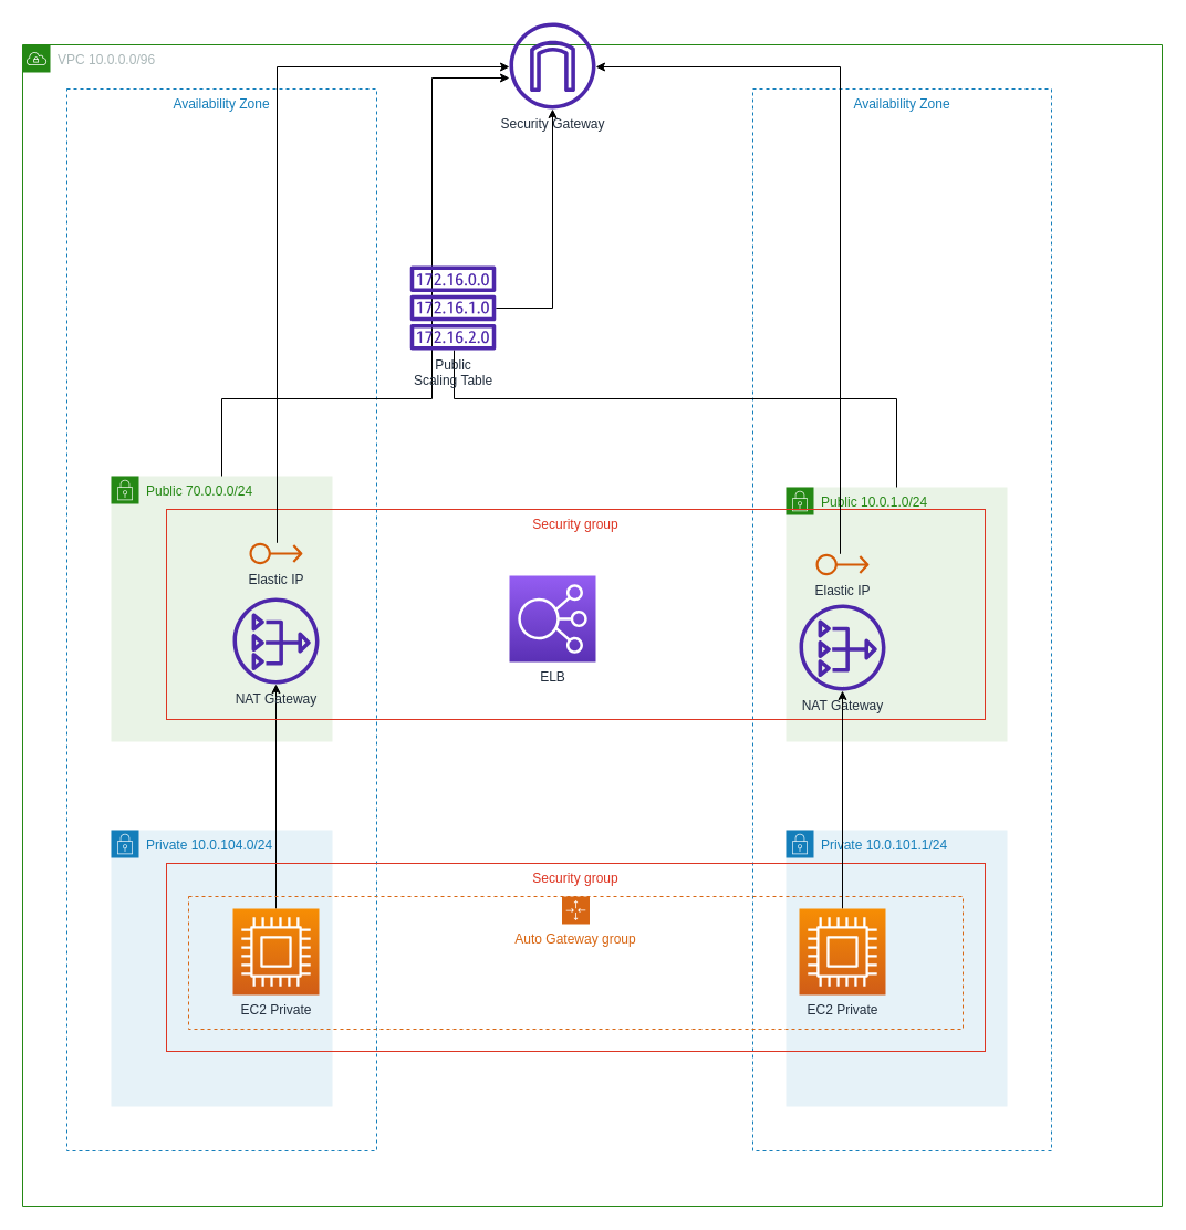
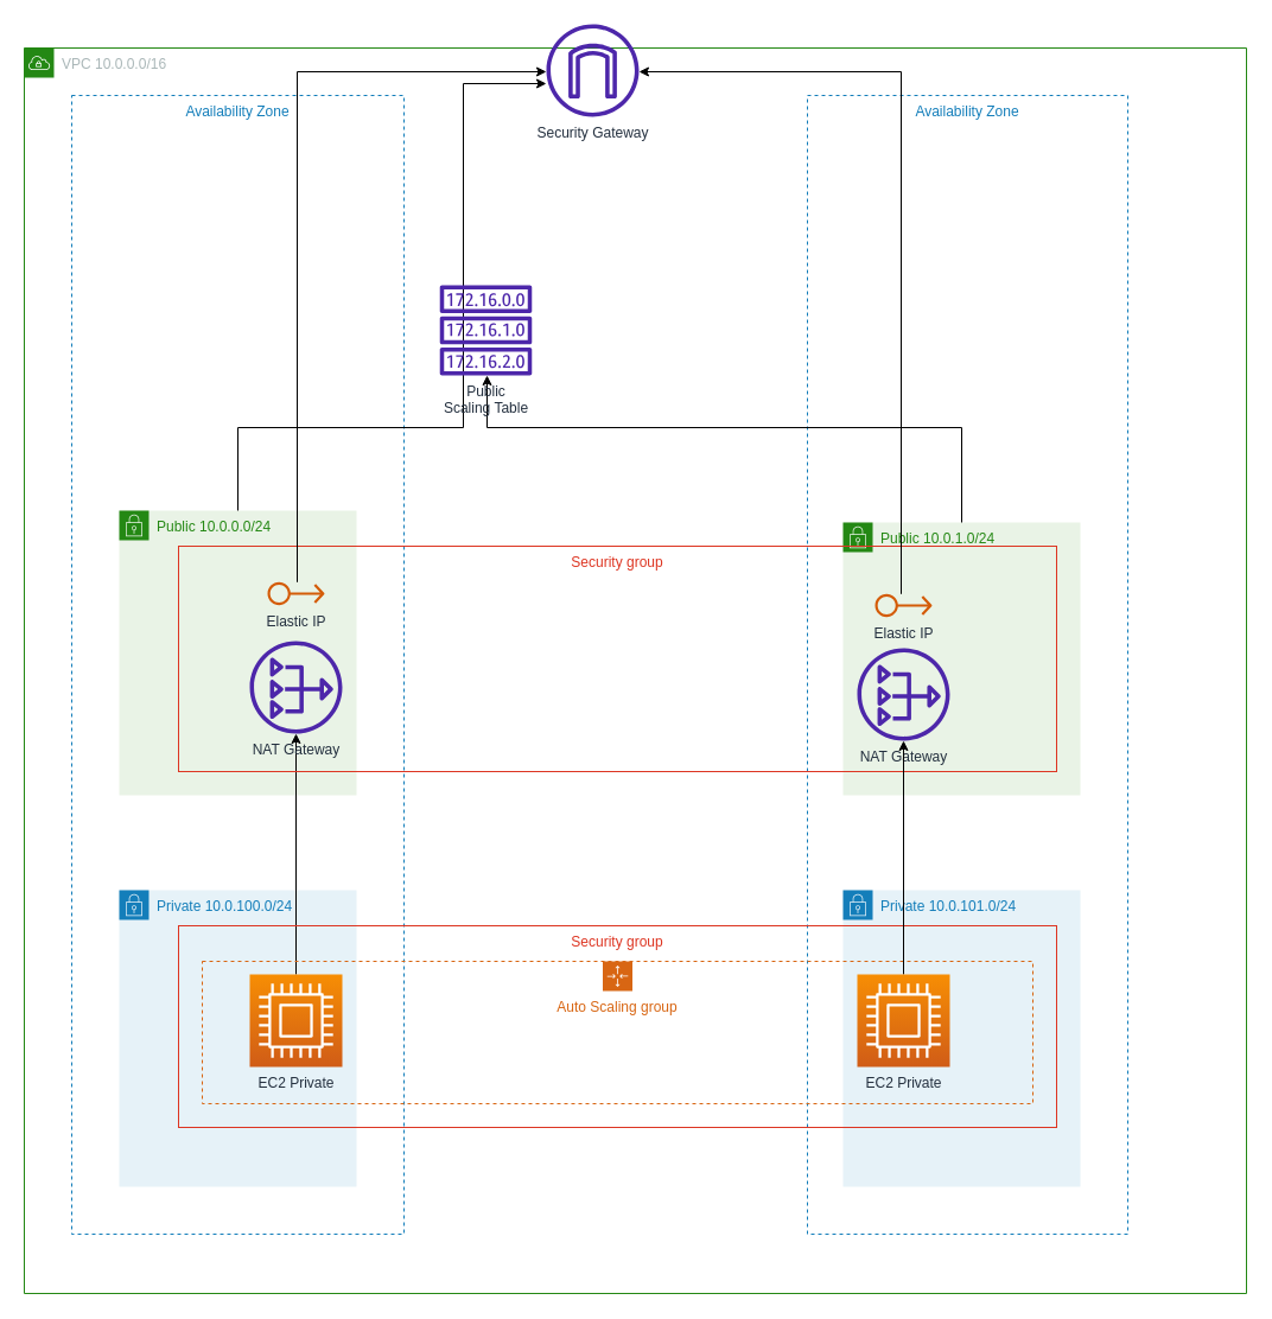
  <mxCell id="0" />
  <mxCell id="1" parent="0" />
- <mxCell id="2" value="Private 10.0.101.1/24" style="points=[[0,0],[0.25,0],[0.5,0],[0.75,0],[1,0],[1,0.25],[1,0.5],[1,0.75],[1,1],[0.75,1],[0.5,1],[0.25,1],[0,1],[0,0.75],[0,0.5],[0,0.25]];outlineConnect=0;gradientColor=none;html=1;whiteSpace=wrap;fontSize=12;fontStyle=0;container=1;pointerEvents=0;collapsible=0;recursiveResize=0;shape=mxgraph.aws4.group;grIcon=mxgraph.aws4.group_security_group;grStroke=0;strokeColor=#147EBA;fillColor=#E6F2F8;verticalAlign=top;align=left;spacingLeft=30;fontColor=#147EBA;dashed=0;" parent="1" vertex="1"><mxGeometry x="710" y="750" width="200" height="250" as="geometry" /></mxCell>
- <mxCell id="3" value="VPC 10.0.0.0/96" style="points=[[0,0],[0.25,0],[0.5,0],[0.75,0],[1,0],[1,0.25],[1,0.5],[1,0.75],[1,1],[0.75,1],[0.5,1],[0.25,1],[0,1],[0,0.75],[0,0.5],[0,0.25]];outlineConnect=0;gradientColor=none;html=1;whiteSpace=wrap;fontSize=12;fontStyle=0;container=1;pointerEvents=0;collapsible=0;recursiveResize=0;shape=mxgraph.aws4.group;grIcon=mxgraph.aws4.group_vpc;strokeColor=#248814;fillColor=none;verticalAlign=top;align=left;spacingLeft=30;fontColor=#AAB7B8;dashed=0;" parent="1" vertex="1"><mxGeometry x="20" y="40" width="1030" height="1050" as="geometry" /></mxCell>
+ <mxCell id="2" value="Private 10.0.101.0/24" style="points=[[0,0],[0.25,0],[0.5,0],[0.75,0],[1,0],[1,0.25],[1,0.5],[1,0.75],[1,1],[0.75,1],[0.5,1],[0.25,1],[0,1],[0,0.75],[0,0.5],[0,0.25]];outlineConnect=0;gradientColor=none;html=1;whiteSpace=wrap;fontSize=12;fontStyle=0;container=1;pointerEvents=0;collapsible=0;recursiveResize=0;shape=mxgraph.aws4.group;grIcon=mxgraph.aws4.group_security_group;grStroke=0;strokeColor=#147EBA;fillColor=#E6F2F8;verticalAlign=top;align=left;spacingLeft=30;fontColor=#147EBA;dashed=0;" parent="1" vertex="1"><mxGeometry x="710" y="750" width="200" height="250" as="geometry" /></mxCell>
+ <mxCell id="3" value="VPC 10.0.0.0/16" style="points=[[0,0],[0.25,0],[0.5,0],[0.75,0],[1,0],[1,0.25],[1,0.5],[1,0.75],[1,1],[0.75,1],[0.5,1],[0.25,1],[0,1],[0,0.75],[0,0.5],[0,0.25]];outlineConnect=0;gradientColor=none;html=1;whiteSpace=wrap;fontSize=12;fontStyle=0;container=1;pointerEvents=0;collapsible=0;recursiveResize=0;shape=mxgraph.aws4.group;grIcon=mxgraph.aws4.group_vpc;strokeColor=#248814;fillColor=none;verticalAlign=top;align=left;spacingLeft=30;fontColor=#AAB7B8;dashed=0;" parent="1" vertex="1"><mxGeometry x="20" y="40" width="1030" height="1050" as="geometry" /></mxCell>
  <mxCell id="4" value="Availability Zone" style="fillColor=none;strokeColor=#147EBA;dashed=1;verticalAlign=top;fontStyle=0;fontColor=#147EBA;whiteSpace=wrap;html=1;container=0;" parent="3" vertex="1"><mxGeometry x="660" y="40" width="270" height="960" as="geometry" /></mxCell>
  <mxCell id="5" value="Availability Zone" style="fillColor=none;strokeColor=#147EBA;dashed=1;verticalAlign=top;fontStyle=0;fontColor=#147EBA;whiteSpace=wrap;html=1;" parent="3" vertex="1"><mxGeometry x="40" y="40" width="280" height="960" as="geometry" /></mxCell>
- <mxCell id="6" value="Public 70.0.0.0/24" style="points=[[0,0],[0.25,0],[0.5,0],[0.75,0],[1,0],[1,0.25],[1,0.5],[1,0.75],[1,1],[0.75,1],[0.5,1],[0.25,1],[0,1],[0,0.75],[0,0.5],[0,0.25]];outlineConnect=0;gradientColor=none;html=1;whiteSpace=wrap;fontSize=12;fontStyle=0;container=1;pointerEvents=0;collapsible=0;recursiveResize=0;shape=mxgraph.aws4.group;grIcon=mxgraph.aws4.group_security_group;grStroke=0;strokeColor=#248814;fillColor=#E9F3E6;verticalAlign=top;align=left;spacingLeft=30;fontColor=#248814;dashed=0;" parent="3" vertex="1"><mxGeometry x="80" y="390" width="200" height="240" as="geometry" /></mxCell>
- <mxCell id="7" value="Private 10.0.104.0/24" style="points=[[0,0],[0.25,0],[0.5,0],[0.75,0],[1,0],[1,0.25],[1,0.5],[1,0.75],[1,1],[0.75,1],[0.5,1],[0.25,1],[0,1],[0,0.75],[0,0.5],[0,0.25]];outlineConnect=0;gradientColor=none;html=1;whiteSpace=wrap;fontSize=12;fontStyle=0;container=1;pointerEvents=0;collapsible=0;recursiveResize=0;shape=mxgraph.aws4.group;grIcon=mxgraph.aws4.group_security_group;grStroke=0;strokeColor=#147EBA;fillColor=#E6F2F8;verticalAlign=top;align=left;spacingLeft=30;fontColor=#147EBA;dashed=0;" parent="3" vertex="1"><mxGeometry x="80" y="710" width="200" height="250" as="geometry" /></mxCell>
+ <mxCell id="6" value="Public 10.0.0.0/24" style="points=[[0,0],[0.25,0],[0.5,0],[0.75,0],[1,0],[1,0.25],[1,0.5],[1,0.75],[1,1],[0.75,1],[0.5,1],[0.25,1],[0,1],[0,0.75],[0,0.5],[0,0.25]];outlineConnect=0;gradientColor=none;html=1;whiteSpace=wrap;fontSize=12;fontStyle=0;container=1;pointerEvents=0;collapsible=0;recursiveResize=0;shape=mxgraph.aws4.group;grIcon=mxgraph.aws4.group_security_group;grStroke=0;strokeColor=#248814;fillColor=#E9F3E6;verticalAlign=top;align=left;spacingLeft=30;fontColor=#248814;dashed=0;" parent="3" vertex="1"><mxGeometry x="80" y="390" width="200" height="240" as="geometry" /></mxCell>
+ <mxCell id="7" value="Private 10.0.100.0/24" style="points=[[0,0],[0.25,0],[0.5,0],[0.75,0],[1,0],[1,0.25],[1,0.5],[1,0.75],[1,1],[0.75,1],[0.5,1],[0.25,1],[0,1],[0,0.75],[0,0.5],[0,0.25]];outlineConnect=0;gradientColor=none;html=1;whiteSpace=wrap;fontSize=12;fontStyle=0;container=1;pointerEvents=0;collapsible=0;recursiveResize=0;shape=mxgraph.aws4.group;grIcon=mxgraph.aws4.group_security_group;grStroke=0;strokeColor=#147EBA;fillColor=#E6F2F8;verticalAlign=top;align=left;spacingLeft=30;fontColor=#147EBA;dashed=0;" parent="3" vertex="1"><mxGeometry x="80" y="710" width="200" height="250" as="geometry" /></mxCell>
  <mxCell id="8" style="edgeStyle=orthogonalEdgeStyle;rounded=0;orthogonalLoop=1;jettySize=auto;html=1;" parent="3" source="10" target="11" edge="1"><mxGeometry relative="1" as="geometry" /></mxCell>
  <mxCell id="9" value="Elastic IP" style="sketch=0;outlineConnect=0;fontColor=#232F3E;gradientColor=none;fillColor=#D45B07;strokeColor=none;dashed=0;verticalLabelPosition=bottom;verticalAlign=top;align=center;html=1;fontSize=12;fontStyle=0;aspect=fixed;pointerEvents=1;shape=mxgraph.aws4.elastic_ip_address;" parent="3" vertex="1"><mxGeometry x="205" y="450" width="48" height="20" as="geometry" /></mxCell>
  <mxCell id="10" value="EC2 Private" style="sketch=0;points=[[0,0,0],[0.25,0,0],[0.5,0,0],[0.75,0,0],[1,0,0],[0,1,0],[0.25,1,0],[0.5,1,0],[0.75,1,0],[1,1,0],[0,0.25,0],[0,0.5,0],[0,0.75,0],[1,0.25,0],[1,0.5,0],[1,0.75,0]];outlineConnect=0;fontColor=#232F3E;gradientColor=#F78E04;gradientDirection=north;fillColor=#D05C17;strokeColor=#ffffff;dashed=0;verticalLabelPosition=bottom;verticalAlign=top;align=center;html=1;fontSize=12;fontStyle=0;aspect=fixed;shape=mxgraph.aws4.resourceIcon;resIcon=mxgraph.aws4.compute;" parent="3" vertex="1"><mxGeometry x="190" y="781" width="78" height="78" as="geometry" /></mxCell>
  <mxCell id="11" value="NAT Gateway" style="sketch=0;outlineConnect=0;fontColor=#232F3E;gradientColor=none;fillColor=#4D27AA;strokeColor=none;dashed=0;verticalLabelPosition=bottom;verticalAlign=top;align=center;html=1;fontSize=12;fontStyle=0;aspect=fixed;pointerEvents=1;shape=mxgraph.aws4.nat_gateway;" parent="3" vertex="1"><mxGeometry x="190" y="500" width="78" height="78" as="geometry" /></mxCell>
- <mxCell id="12" value="Auto Gateway group" style="points=[[0,0],[0.25,0],[0.5,0],[0.75,0],[1,0],[1,0.25],[1,0.5],[1,0.75],[1,1],[0.75,1],[0.5,1],[0.25,1],[0,1],[0,0.75],[0,0.5],[0,0.25]];outlineConnect=0;gradientColor=none;html=1;whiteSpace=wrap;fontSize=12;fontStyle=0;container=1;pointerEvents=0;collapsible=0;recursiveResize=0;shape=mxgraph.aws4.groupCenter;grIcon=mxgraph.aws4.group_auto_scaling_group;grStroke=1;strokeColor=#D86613;fillColor=none;verticalAlign=top;align=center;fontColor=#D86613;dashed=1;spacingTop=25;" parent="3" vertex="1"><mxGeometry x="150" y="770" width="700" height="120" as="geometry" /></mxCell>
+ <mxCell id="12" value="Auto Scaling group" style="points=[[0,0],[0.25,0],[0.5,0],[0.75,0],[1,0],[1,0.25],[1,0.5],[1,0.75],[1,1],[0.75,1],[0.5,1],[0.25,1],[0,1],[0,0.75],[0,0.5],[0,0.25]];outlineConnect=0;gradientColor=none;html=1;whiteSpace=wrap;fontSize=12;fontStyle=0;container=1;pointerEvents=0;collapsible=0;recursiveResize=0;shape=mxgraph.aws4.groupCenter;grIcon=mxgraph.aws4.group_auto_scaling_group;grStroke=1;strokeColor=#D86613;fillColor=none;verticalAlign=top;align=center;fontColor=#D86613;dashed=1;spacingTop=25;" parent="3" vertex="1"><mxGeometry x="150" y="770" width="700" height="120" as="geometry" /></mxCell>
  <mxCell id="13" value="Security group" style="fillColor=none;strokeColor=#DD3522;verticalAlign=top;fontStyle=0;fontColor=#DD3522;whiteSpace=wrap;html=1;" parent="3" vertex="1"><mxGeometry x="130" y="740" width="740" height="170" as="geometry" /></mxCell>
  <mxCell id="14" value="Public 10.0.1.0/24" style="points=[[0,0],[0.25,0],[0.5,0],[0.75,0],[1,0],[1,0.25],[1,0.5],[1,0.75],[1,1],[0.75,1],[0.5,1],[0.25,1],[0,1],[0,0.75],[0,0.5],[0,0.25]];outlineConnect=0;gradientColor=none;html=1;whiteSpace=wrap;fontSize=12;fontStyle=0;container=1;pointerEvents=0;collapsible=0;recursiveResize=0;shape=mxgraph.aws4.group;grIcon=mxgraph.aws4.group_security_group;grStroke=0;strokeColor=#248814;fillColor=#E9F3E6;verticalAlign=top;align=left;spacingLeft=30;fontColor=#248814;dashed=0;" parent="3" vertex="1"><mxGeometry x="690" y="400" width="200" height="230" as="geometry" /></mxCell>
  <mxCell id="15" value="NAT Gateway" style="sketch=0;outlineConnect=0;fontColor=#232F3E;gradientColor=none;fillColor=#4D27AA;strokeColor=none;dashed=0;verticalLabelPosition=bottom;verticalAlign=top;align=center;html=1;fontSize=12;fontStyle=0;aspect=fixed;pointerEvents=1;shape=mxgraph.aws4.nat_gateway;" parent="14" vertex="1"><mxGeometry x="12" y="106" width="78" height="78" as="geometry" /></mxCell>
  <mxCell id="16" value="Elastic IP" style="sketch=0;outlineConnect=0;fontColor=#232F3E;gradientColor=none;fillColor=#D45B07;strokeColor=none;dashed=0;verticalLabelPosition=bottom;verticalAlign=top;align=center;html=1;fontSize=12;fontStyle=0;aspect=fixed;pointerEvents=1;shape=mxgraph.aws4.elastic_ip_address;" parent="14" vertex="1"><mxGeometry x="27" y="60" width="48" height="20" as="geometry" /></mxCell>
- <mxCell id="17" value="ELB" style="sketch=0;points=[[0,0,0],[0.25,0,0],[0.5,0,0],[0.75,0,0],[1,0,0],[0,1,0],[0.25,1,0],[0.5,1,0],[0.75,1,0],[1,1,0],[0,0.25,0],[0,0.5,0],[0,0.75,0],[1,0.25,0],[1,0.5,0],[1,0.75,0]];outlineConnect=0;fontColor=#232F3E;gradientColor=#945DF2;gradientDirection=north;fillColor=#5A30B5;strokeColor=#ffffff;dashed=0;verticalLabelPosition=bottom;verticalAlign=top;align=center;html=1;fontSize=12;fontStyle=0;aspect=fixed;shape=mxgraph.aws4.resourceIcon;resIcon=mxgraph.aws4.elastic_load_balancing;" parent="14" vertex="1"><mxGeometry x="-250" y="80" width="78" height="78" as="geometry" /></mxCell>
  <mxCell id="18" value="Security group" style="fillColor=none;strokeColor=#DD3522;verticalAlign=top;fontStyle=0;fontColor=#DD3522;whiteSpace=wrap;html=1;" parent="3" vertex="1"><mxGeometry x="130" y="420" width="740" height="190" as="geometry" /></mxCell>
  <mxCell id="19" style="edgeStyle=orthogonalEdgeStyle;rounded=0;orthogonalLoop=1;jettySize=auto;html=1;" parent="3" source="20" target="15" edge="1"><mxGeometry relative="1" as="geometry" /></mxCell>
  <mxCell id="20" value="EC2 Private" style="sketch=0;points=[[0,0,0],[0.25,0,0],[0.5,0,0],[0.75,0,0],[1,0,0],[0,1,0],[0.25,1,0],[0.5,1,0],[0.75,1,0],[1,1,0],[0,0.25,0],[0,0.5,0],[0,0.75,0],[1,0.25,0],[1,0.5,0],[1,0.75,0]];outlineConnect=0;fontColor=#232F3E;gradientColor=#F78E04;gradientDirection=north;fillColor=#D05C17;strokeColor=#ffffff;dashed=0;verticalLabelPosition=bottom;verticalAlign=top;align=center;html=1;fontSize=12;fontStyle=0;aspect=fixed;shape=mxgraph.aws4.resourceIcon;resIcon=mxgraph.aws4.compute;" parent="3" vertex="1"><mxGeometry x="702" y="781" width="78" height="78" as="geometry" /></mxCell>
  <mxCell id="21" value="Security Gateway" style="sketch=0;outlineConnect=0;fontColor=#232F3E;gradientColor=none;fillColor=#4D27AA;strokeColor=none;dashed=0;verticalLabelPosition=bottom;verticalAlign=top;align=center;html=1;fontSize=12;fontStyle=0;aspect=fixed;pointerEvents=1;shape=mxgraph.aws4.internet_gateway;" parent="3" vertex="1"><mxGeometry x="440" y="-20" width="78" height="78" as="geometry" /></mxCell>
  <mxCell id="22" style="edgeStyle=orthogonalEdgeStyle;rounded=0;orthogonalLoop=1;jettySize=auto;html=1;" parent="3" source="6" target="21" edge="1"><mxGeometry relative="1" as="geometry"><Array as="points"><mxPoint x="180" y="320" /><mxPoint x="370" y="320" /><mxPoint x="370" y="30" /></Array></mxGeometry></mxCell>
  <mxCell id="23" style="edgeStyle=orthogonalEdgeStyle;rounded=0;orthogonalLoop=1;jettySize=auto;html=1;" parent="3" source="9" target="21" edge="1"><mxGeometry relative="1" as="geometry"><Array as="points"><mxPoint x="230" y="20" /></Array></mxGeometry></mxCell>
  <mxCell id="24" style="edgeStyle=orthogonalEdgeStyle;rounded=0;orthogonalLoop=1;jettySize=auto;html=1;" parent="3" source="16" target="21" edge="1"><mxGeometry relative="1" as="geometry"><Array as="points"><mxPoint x="739" y="20" /></Array><mxPoint x="629" y="20" as="targetPoint" /></mxGeometry></mxCell>
- <mxCell id="25" style="edgeStyle=orthogonalEdgeStyle;rounded=0;orthogonalLoop=1;jettySize=auto;html=1;" parent="1" source="27" target="21" edge="1"><mxGeometry relative="1" as="geometry"><Array as="points" /></mxGeometry></mxCell>
- <mxCell id="26" value="" style="edgeStyle=orthogonalEdgeStyle;rounded=0;orthogonalLoop=1;jettySize=auto;html=1;endArrow=none;" parent="1" source="14" target="27" edge="1"><mxGeometry relative="1" as="geometry"><Array as="points"><mxPoint x="410" y="360" /></Array><mxPoint x="850" y="430" as="sourcePoint" /><mxPoint x="410" y="78" as="targetPoint" /></mxGeometry></mxCell>
+ <mxCell id="26" value="" style="edgeStyle=orthogonalEdgeStyle;rounded=0;orthogonalLoop=1;jettySize=auto;html=1;" parent="1" source="14" target="27" edge="1"><mxGeometry relative="1" as="geometry"><Array as="points"><mxPoint x="410" y="360" /></Array><mxPoint x="850" y="430" as="sourcePoint" /><mxPoint x="410" y="78" as="targetPoint" /></mxGeometry></mxCell>
  <mxCell id="27" value="Public&lt;br&gt;Scaling Table" style="sketch=0;outlineConnect=0;fontColor=#232F3E;gradientColor=none;fillColor=#4D27AA;strokeColor=none;dashed=0;verticalLabelPosition=bottom;verticalAlign=top;align=center;html=1;fontSize=12;fontStyle=0;aspect=fixed;pointerEvents=1;shape=mxgraph.aws4.route_table;" parent="1" vertex="1"><mxGeometry x="370" y="240" width="78" height="76" as="geometry" /></mxCell>
